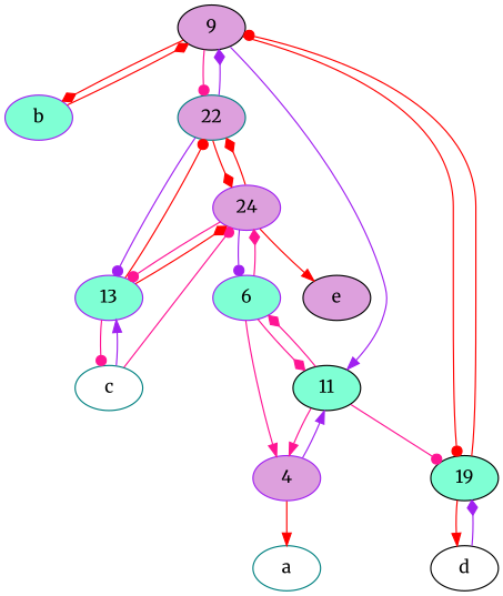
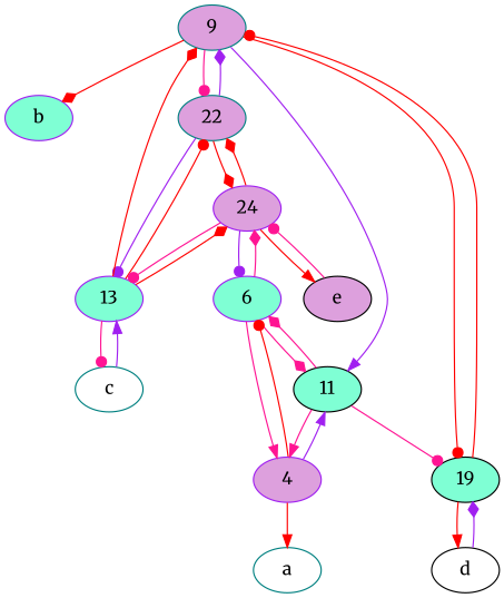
  digraph {
    fontname=Merriweather
    node [color=black fillcolor=plum fontname=Merriweather style=filled]
    edge [arrowhead=dot color=red fontname=Merriweather]
-   9
+   9 [color=teal]
    b [color=purple fillcolor=aquamarine]
    22 [color=teal]
    11 [fillcolor=aquamarine]
    19 [fillcolor=aquamarine]
    c [color=teal fillcolor=white]
    n7 [color=purple fillcolor=aquamarine label=13]
    24 [color=purple]
    6 [color=purple fillcolor=aquamarine]
    e
    4 [color=purple]
    a [color=teal fillcolor=white]
    d [fillcolor=white]
    9 -> b [arrowhead=diamond]
    9 -> 22 [color=deeppink]
    9 -> 11 [arrowhead=normal color=purple]
    9 -> 19
-   b -> 9 [arrowhead=diamond]
+   n7 -> 9 [arrowhead=diamond]
    22 -> 9 [arrowhead=diamond color=purple]
    22 -> n7 [color=purple]
    22 -> 24 [arrowhead=diamond]
    11 -> 19 [color=deeppink]
    11 -> 6 [arrowhead=diamond color=deeppink]
    11 -> 4 [arrowhead=normal color=deeppink]
    19 -> 9
    19 -> d [arrowhead=normal]
    c -> n7 [arrowhead=normal color=purple]
    n7 -> 22
    n7 -> c [color=deeppink]
    n7 -> 24 [arrowhead=diamond]
    24 -> 22 [arrowhead=diamond]
    24 -> n7 [color=deeppink]
    24 -> 6 [color=purple]
    24 -> e [arrowhead=normal]
    6 -> 11 [arrowhead=diamond color=deeppink]
    6 -> 24 [arrowhead=diamond color=deeppink]
    6 -> 4 [arrowhead=normal color=deeppink]
-   c -> 24 [color=deeppink]
+   e -> 24 [color=deeppink]
    4 -> 11 [arrowhead=normal color=purple]
+   4 -> 6
    4 -> a [arrowhead=normal]
    d -> 19 [arrowhead=diamond color=purple]
  }
